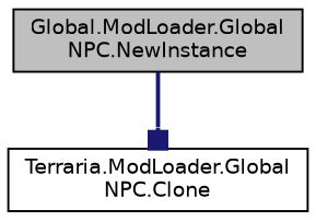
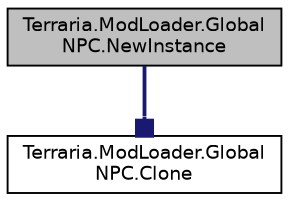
  digraph {
    rankdir=TB
    node [color=black fontname=Helvetica fontsize=10 shape=record style=filled]
-   n1 [fillcolor=grey75 fontcolor=black height=0.2 label="Global.ModLoader.Global\lNPC.NewInstance" width=0.4]
+   n1 [fillcolor=grey75 fontcolor=black height=0.2 label="Terraria.ModLoader.Global\lNPC.NewInstance" width=0.4]
    n2 [fillcolor=white height=0.2 label="Terraria.ModLoader.Global\lNPC.Clone" width=0.4]
    n1 -> n2 [color=midnightblue fontname=Helvetica fontsize=10 labelfontname=Helvetica labelfontsize=10 style=bold arrowhead=box]
  }
